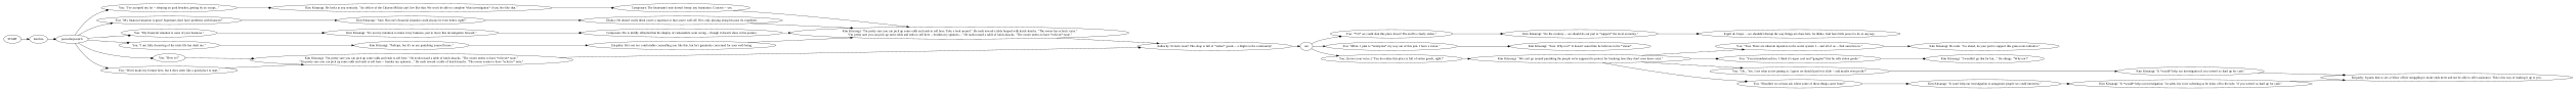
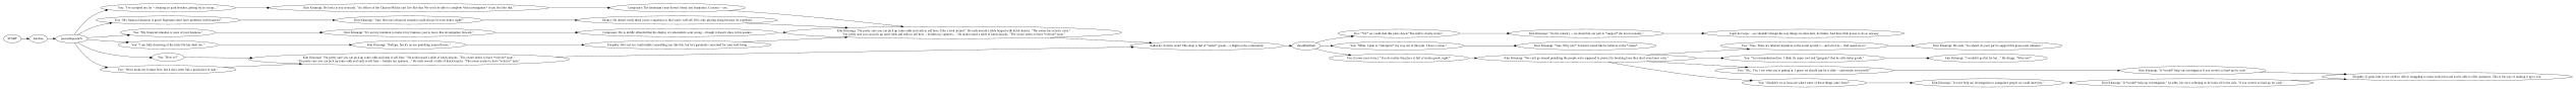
  digraph {
    fontname="Liberation Serif"
    rankdir=LR
    node [fontname="Liberation Serif"]
    edge [arrowhead=normal fontname="Liberation Serif"]
    n1 [label=START]
    n2 [label=benches]
    n3 [label=pawnshopswitch]
    n4 [label="You: \"My financial situation is great! Superstars don't have problems with finances!\""]
    n5 [label="You: \"My financial situation is none of your business.\""]
    n6 [label="You: \"How so?\""]
    n7 [label="You: \"I am fully deserving of the trials life has dealt me.\""]
    n8 [label="You: \"Won't make my fortune here, but it does seem like a good place to start.\""]
    n9 [label="You: \"I've accepted my lot -- sleeping on park benches, getting by on scraps...\""]
    n10 [label="Kim Kitsuragi: \"I'm pretty sure you can pick up some odds and ends to sell here.\" He nods toward a table of knick-knacks. \"The owner seems to have *eclectic* taste.\"\n\"I'm pretty sure you can pick up some odds and ends to sell here -- besides my spinners...\" He nods toward a table of knick-knacks. \"The owner seems to have *eclectic* taste.\""]
    n11 [label="Authority: Eclectic taste? This shop is full of *stolen* goods -- a blight on the community!"]
-   n12 [label=out]
+   n12 [label=shouldisellhub]
    n13 [label="Empathy: It pains him to see a fellow officer struggling to make ends meet and not be able to offer assistance. This is his way of making it up to you."]
    n14 [label="You: \"*Or* we could shut this place down? The stuff is clearly stolen.\""]
    n15 [label="Kim Kitsuragi: \"On the contrary -- we should do our part to *support* the local economy.\""]
    n16 [label="Esprit de Corps: ...we shouldn't disrupt the way things are done here, he thinks. And have little power to do so anyway."]
    n17 [label="Kim Kitsuragi: \"Sure. But one's financial situation could always be even better, right?\""]
    n18 [label="Drama: He doesn't really think you're a superstar or that you're well-off. He's only playing along because it's expedient."]
    n19 [label="Kim Kitsuragi: \"I'm pretty sure you can pick up some odds and ends to sell here. Take a look around.\" He nods toward a table heaped with knick-knacks. \"The owner has eclectic taste.\"\n\"I'm pretty sure you can pick up some odds and ends to sell here -- besides my spinners...\" He nods toward a table of knick-knacks. \"The owner seems to have *eclectic* taste.\""]
    n20 [label="You: \"Mhm. I plan to *enterprise* my way out of this jam. I have a vision.\""]
    n21 [label="You: (Lower your voice.) \"You do realize this place is full of stolen goods, right?\""]
    n22 [label="Kim Kitsuragi: \"Sure. Why not?\" It doesn't sound like he believes in the *vision*."]
    n23 [label="Kim Kitsuragi: \"We can't go around punishing the people we're supposed to protect for breaking laws they don't even know exist.\""]
    n24 [label="You: \"You misunderstood me. I think it's super cool and *gangster* that he sells stolen goods.\""]
    n25 [label="Kim Kitsuragi: \"I wouldn't go that far but...\" He shrugs. \"Why not?\""]
    n26 [label="Kim Kitsuragi: \"It won't help our investigation to antagonize people we could interview.\""]
    n27 [label="Kim Kitsuragi: \"It *would* help our investigation,\" he adds, his voice softening as he looks off to the side, \"if you weren't so hard up for cash.\""]
    n28 [label="Kim Kitsuragi: \"It's not my intention to make it my business, just to move this investigation forward.\""]
    n29 [label="Composure: He is mildly offended that his display of camaraderie went wrong -- though it doesn't show in his posture."]
    n30 [label="Kim Kitsuragi: \"Perhaps, but it's no use punishing yourself more.\""]
    n31 [label="Empathy: He's not too comfortable counselling you like this, but he's genuinely concerned for your well-being."]
    n32 [label="You: \"Oh... Yes, I see what you're getting at. I guess we should just let it slide -- and maybe even profit?\""]
    n33 [label="Kim Kitsuragi: \"It *would* help our investigation if you weren't so hard up for cash.\""]
    n34 [label="You: \"Shouldn't we at least ask where some of these things came from?\""]
    n35 [label="You: \"True. There are inherent injustices in the social system I -- and all of us -- find ourselves in.\""]
    n36 [label="Kim Kitsuragi: He nods. \"Go ahead, do your part to support this grass-roots initiative.\""]
    n37 [label="Kim Kitsuragi: He looks at you seriously. \"An officer of the Citizens Militia can't live like that. We won't be able to complete *this investigation* if you live like that.\""]
    n38 [label="Composure: The lieutenant's tone doesn't betray any frustration. Concern -- yes."]
    n1 -> n2
-   n2 -> n3 [arrowhead=diamond]
+   n2 -> n3
    n3 -> n4
    n3 -> n5 [arrowhead=diamond]
    n3 -> n6 [arrowhead=diamond]
    n3 -> n7 [arrowhead=diamond]
    n3 -> n8
    n3 -> n9 [arrowhead=diamond]
    n4 -> n17
    n5 -> n28 [arrowhead=diamond]
    n6 -> n10 [arrowhead=diamond]
    n7 -> n30
    n8 -> n10
    n9 -> n37 [arrowhead=diamond]
    n10 -> n11 [arrowhead=diamond]
    n11 -> n12
    n12 -> n14 [arrowhead=diamond]
    n12 -> n20
    n12 -> n21
    n14 -> n15 [arrowhead=diamond]
    n15 -> n16 [arrowhead=diamond]
    n17 -> n18
    n18 -> n19 [arrowhead=diamond]
    n19 -> n11
    n20 -> n22 [arrowhead=diamond]
    n21 -> n23
    n23 -> n24 [arrowhead=diamond]
    n23 -> n32
    n23 -> n34 [arrowhead=diamond]
    n23 -> n35
    n24 -> n25 [arrowhead=diamond]
    n26 -> n27 [arrowhead=diamond]
    n27 -> n13
    n28 -> n29 [arrowhead=diamond]
    n29 -> n19
    n30 -> n31
    n31 -> n19
    n32 -> n33
    n33 -> n13 [arrowhead=diamond]
    n34 -> n26 [arrowhead=diamond]
    n35 -> n36
    n37 -> n38 [arrowhead=diamond]
    n38 -> n19
  }
